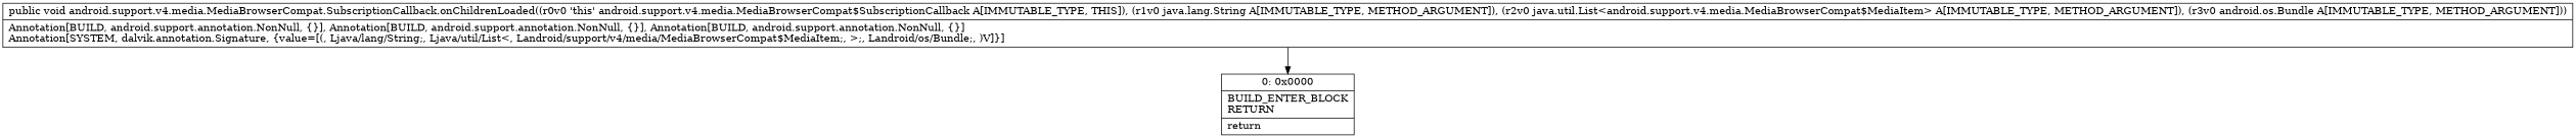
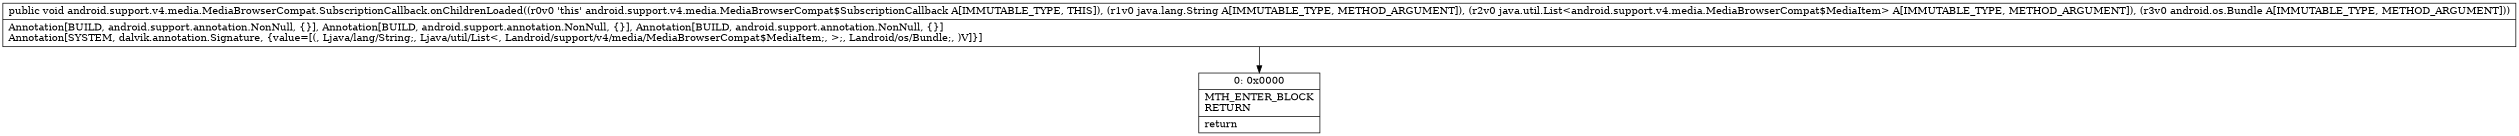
  digraph {
    node [shape=record]
-   n1 [label="{0\:\ 0x0000|BUILD_ENTER_BLOCK\lRETURN\l|return\l}"]
+   n1 [label="{0\:\ 0x0000|MTH_ENTER_BLOCK\lRETURN\l|return\l}"]
    n2 [label="{public void android.support.v4.media.MediaBrowserCompat.SubscriptionCallback.onChildrenLoaded((r0v0 'this' android.support.v4.media.MediaBrowserCompat$SubscriptionCallback A[IMMUTABLE_TYPE, THIS]), (r1v0 java.lang.String A[IMMUTABLE_TYPE, METHOD_ARGUMENT]), (r2v0 java.util.List\<android.support.v4.media.MediaBrowserCompat$MediaItem\> A[IMMUTABLE_TYPE, METHOD_ARGUMENT]), (r3v0 android.os.Bundle A[IMMUTABLE_TYPE, METHOD_ARGUMENT]))  | Annotation[BUILD, android.support.annotation.NonNull, \{\}], Annotation[BUILD, android.support.annotation.NonNull, \{\}], Annotation[BUILD, android.support.annotation.NonNull, \{\}]\lAnnotation[SYSTEM, dalvik.annotation.Signature, \{value=[(, Ljava\/lang\/String;, Ljava\/util\/List\<, Landroid\/support\/v4\/media\/MediaBrowserCompat$MediaItem;, \>;, Landroid\/os\/Bundle;, )V]\}]\l}"]
    n2 -> n1
  }
